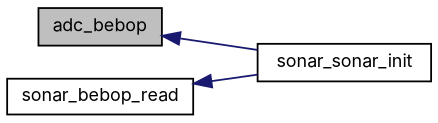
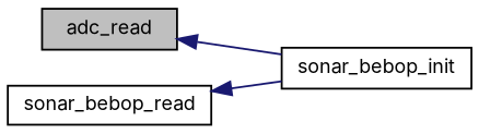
  digraph {
    fontname=Inter
    rankdir=LR
    node [color=black fillcolor=white fontname=Inter fontsize=10 shape=record style=filled]
    edge [color=midnightblue dir=back fontname=Inter fontsize=10 labelfontname=FreeSans labelfontsize=10 style=solid]
-   n1 [fillcolor=grey75 fontcolor=black height=0.2 label=adc_bebop width=0.4]
-   n2 [height=0.2 label=sonar_sonar_init width=0.4]
+   n1 [fillcolor=grey75 fontcolor=black height=0.2 label=adc_read width=0.4]
+   n2 [height=0.2 label=sonar_bebop_init width=0.4]
    n3 [height=0.2 label=sonar_bebop_read width=0.4]
    n1 -> n2
    n3 -> n2
  }
